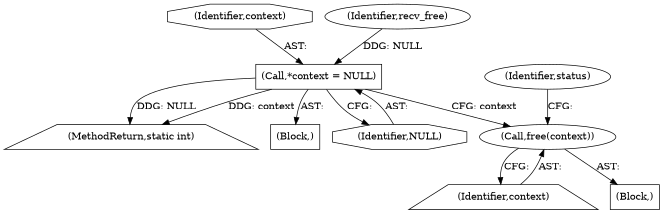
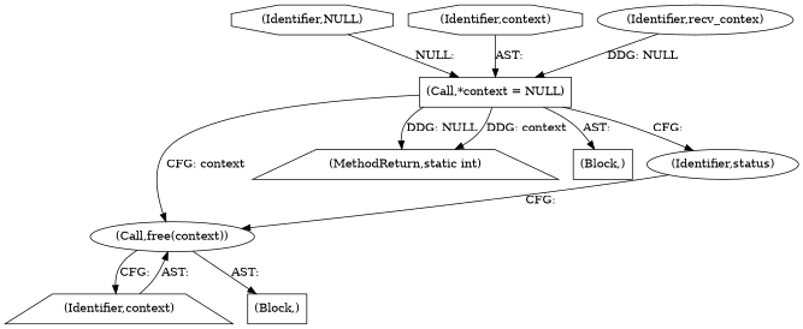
  digraph {
    node [shape=ellipse]
    n1 [label="(Call,free(context))"]
    n2 [label="(Identifier,context)" shape=trapezium]
    n3 [label="(Block,)" shape=box]
    n4 [label="(MethodReturn,static int)" shape=trapezium]
    n5 [label="(Call,*context = NULL)" shape=box]
    n6 [label="(Block,)" shape=box]
    n7 [label="(Identifier,NULL)" shape=octagon]
    n8 [label="(Identifier,context)" shape=octagon]
    n9 [label="(Identifier,status)"]
-   n10 [label="(Identifier,recv_free)"]
+   n10 [label="(Identifier,recv_contex)"]
    n1 -> n2 [label="CFG: "]
    n1 -> n3 [label="AST: "]
    n2 -> n1 [label="AST: "]
    n5 -> n1 [label="CFG: context"]
    n5 -> n4 [label="DDG: NULL"]
    n5 -> n4 [label="DDG: context"]
    n5 -> n6 [label="AST: "]
-   n5 -> n7 [label="CFG: "]
-   n7 -> n5 [label="AST: "]
+   n5 -> n9 [label="CFG: "]
+   n7 -> n5 [label="NULL: "]
    n8 -> n5 [label="AST: "]
    n9 -> n1 [label="CFG: "]
    n10 -> n5 [label="DDG: NULL"]
  }
